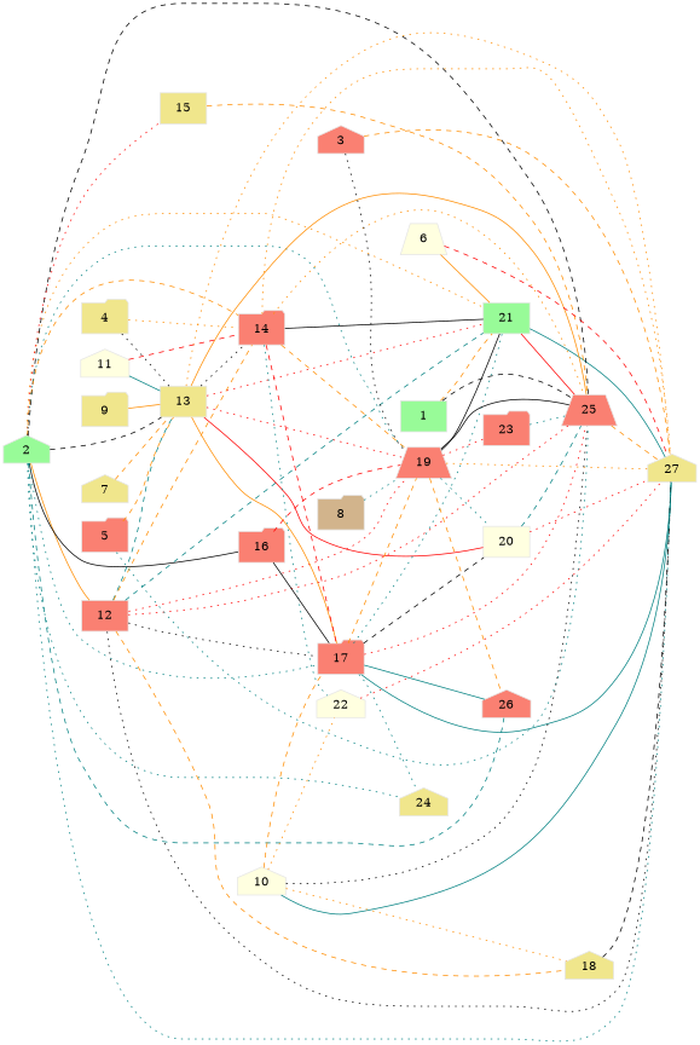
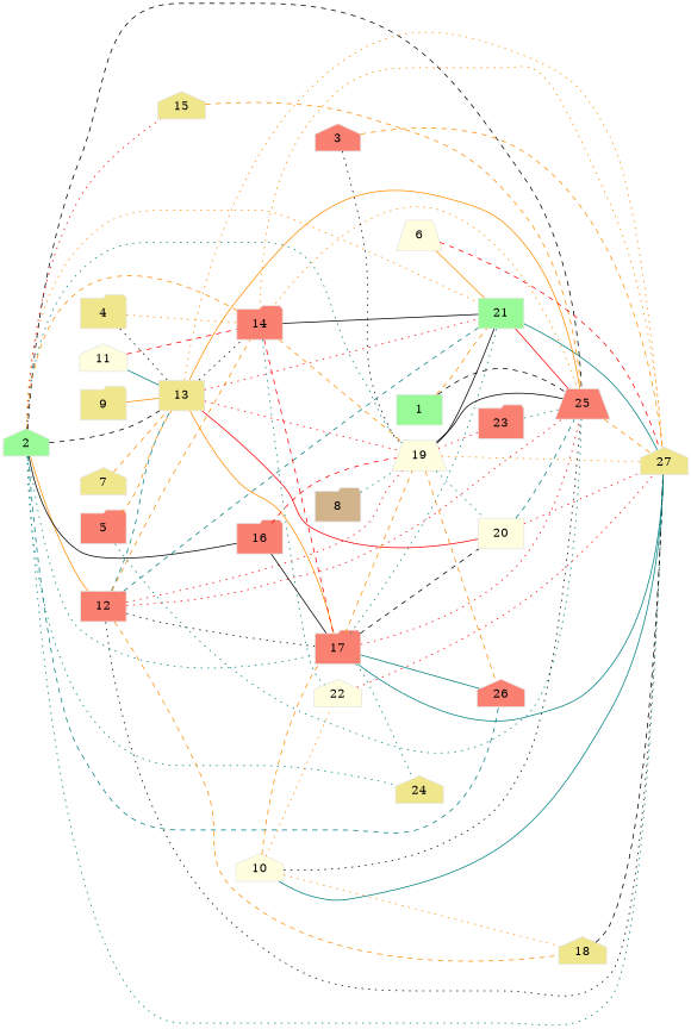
  graph {
    rankdir=LR
    node [color=gray90 fillcolor=salmon shape=house style=filled]
    edge [color=darkorange style=dotted weight=1.0]
    1 [fillcolor=palegreen shape=box]
    21 [fillcolor=palegreen shape=box]
    25 [shape=trapezium]
    27 [fillcolor=khaki]
    2 [fillcolor=palegreen]
    12 [shape=box]
    13 [fillcolor=khaki shape=box]
    14 [shape=folder]
-   15 [fillcolor=khaki shape=box]
+   15 [fillcolor=khaki]
    16 [shape=folder]
    17 [shape=folder]
-   19 [shape=trapezium]
+   19 [fillcolor=lightyellow shape=trapezium]
    24 [fillcolor=khaki]
    26
    18 [fillcolor=khaki]
    20 [fillcolor=lightyellow shape=box]
    22 [fillcolor=lightyellow]
    23 [shape=folder]
    3
    4 [fillcolor=khaki shape=folder]
    5 [shape=folder]
    6 [fillcolor=lightyellow shape=trapezium]
    7 [fillcolor=khaki]
    8 [fillcolor=tan shape=folder]
    9 [fillcolor=khaki shape=folder]
    10 [fillcolor=lightyellow]
    11 [fillcolor=lightyellow]
    1 -- 21 [style=dashed]
    1 -- 25 [color=black style=dashed]
    21 -- 25 [color=red style=solid]
    21 -- 27 [color=teal style=solid]
    25 -- 27 [style=dashed]
    2 -- 21 [weight=2.0]
    2 -- 25 [color=black style=dashed weight=2.0]
    2 -- 27 [color=teal weight=2.0]
    2 -- 12 [style=solid weight=2.0]
    2 -- 13 [color=black style=dashed weight=2.0]
    2 -- 14 [style=dashed weight=2.0]
    2 -- 15 [color=red]
    2 -- 16 [color=black style=solid]
    2 -- 17 [color=teal weight=3.0]
    2 -- 19 [color=teal weight=3.0]
    2 -- 24 [color=teal]
    2 -- 26 [color=teal style=dashed]
    12 -- 21 [color=teal style=dashed]
    12 -- 25 [color=red weight=2.0]
    12 -- 27 [color=black]
    12 -- 13 [color=teal style=dashed]
    12 -- 14 [style=dashed]
    12 -- 17 [color=black]
    12 -- 19 [color=red]
    12 -- 18 [style=dashed]
    13 -- 21 [color=red weight=2.0]
    13 -- 25 [style=solid weight=2.0]
    13 -- 27 [weight=2.0]
    13 -- 14 [color=black]
    13 -- 17 [style=solid]
    13 -- 19 [color=red]
    13 -- 20 [color=red style=solid]
    14 -- 21 [color=black style=solid weight=2.0]
    14 -- 25
    14 -- 27
    14 -- 17 [color=red style=dashed weight=2.0]
    14 -- 19 [style=dashed]
    14 -- 22 [color=teal]
    15 -- 25 [style=dashed]
    16 -- 17 [color=black style=solid]
    16 -- 19 [color=red style=dashed]
    17 -- 21 [color=teal]
    17 -- 25 [color=red weight=2.0]
    17 -- 27 [color=teal style=solid]
    17 -- 19 [style=dashed]
    17 -- 24 [color=teal]
    17 -- 26 [color=teal style=solid weight=2.0]
    17 -- 20 [color=black style=dashed]
    19 -- 21 [color=black style=solid]
    19 -- 25 [color=black style=solid weight=2.0]
    19 -- 27 [weight=4.0]
    19 -- 26 [style=dashed]
    19 -- 20 [color=teal]
    19 -- 23 [color=red]
    18 -- 27 [color=black style=dashed weight=2.0]
    20 -- 25 [color=teal style=dashed weight=2.0]
    20 -- 27 [color=red]
    22 -- 27 [color=red]
    23 -- 25 [color=teal]
    3 -- 27 [style=dashed]
    3 -- 19 [color=black]
    4 -- 13 [color=black]
    4 -- 14
    5 -- 25 [color=teal]
    5 -- 13 [style=dashed]
    6 -- 21 [style=solid]
    6 -- 27 [color=red style=dashed]
    7 -- 13 [style=dashed]
    8 -- 19 [color=teal]
    9 -- 13 [style=solid]
    10 -- 25 [color=black]
    10 -- 27 [color=teal style=solid]
    10 -- 17 [style=dashed]
    10 -- 18
    10 -- 22
    11 -- 13 [color=teal style=solid]
    11 -- 14 [color=red style=dashed]
  }
